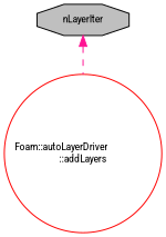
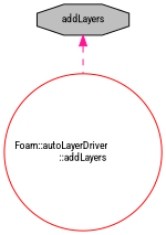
  digraph {
    rankdir=TB
    fontname="Roboto Condensed"
    node [fontname="Roboto Condensed" fontsize=10]
-   n1 [color=black fillcolor=grey75 fontcolor=black height=0.2 label=nLayerIter shape=octagon style=filled width=0.4]
+   n1 [color=black fillcolor=grey75 fontcolor=black height=0.2 label=addLayers shape=octagon style=filled width=0.4]
    n2 [color=red height=0.2 label="Foam::autoLayerDriver\l::addLayers" shape=circle width=0.4]
    n1 -> n2 [color=deeppink dir=back fontname="Roboto Condensed" fontsize=10 labelfontname=FreeSans labelfontsize=10 style=dashed]
  }
